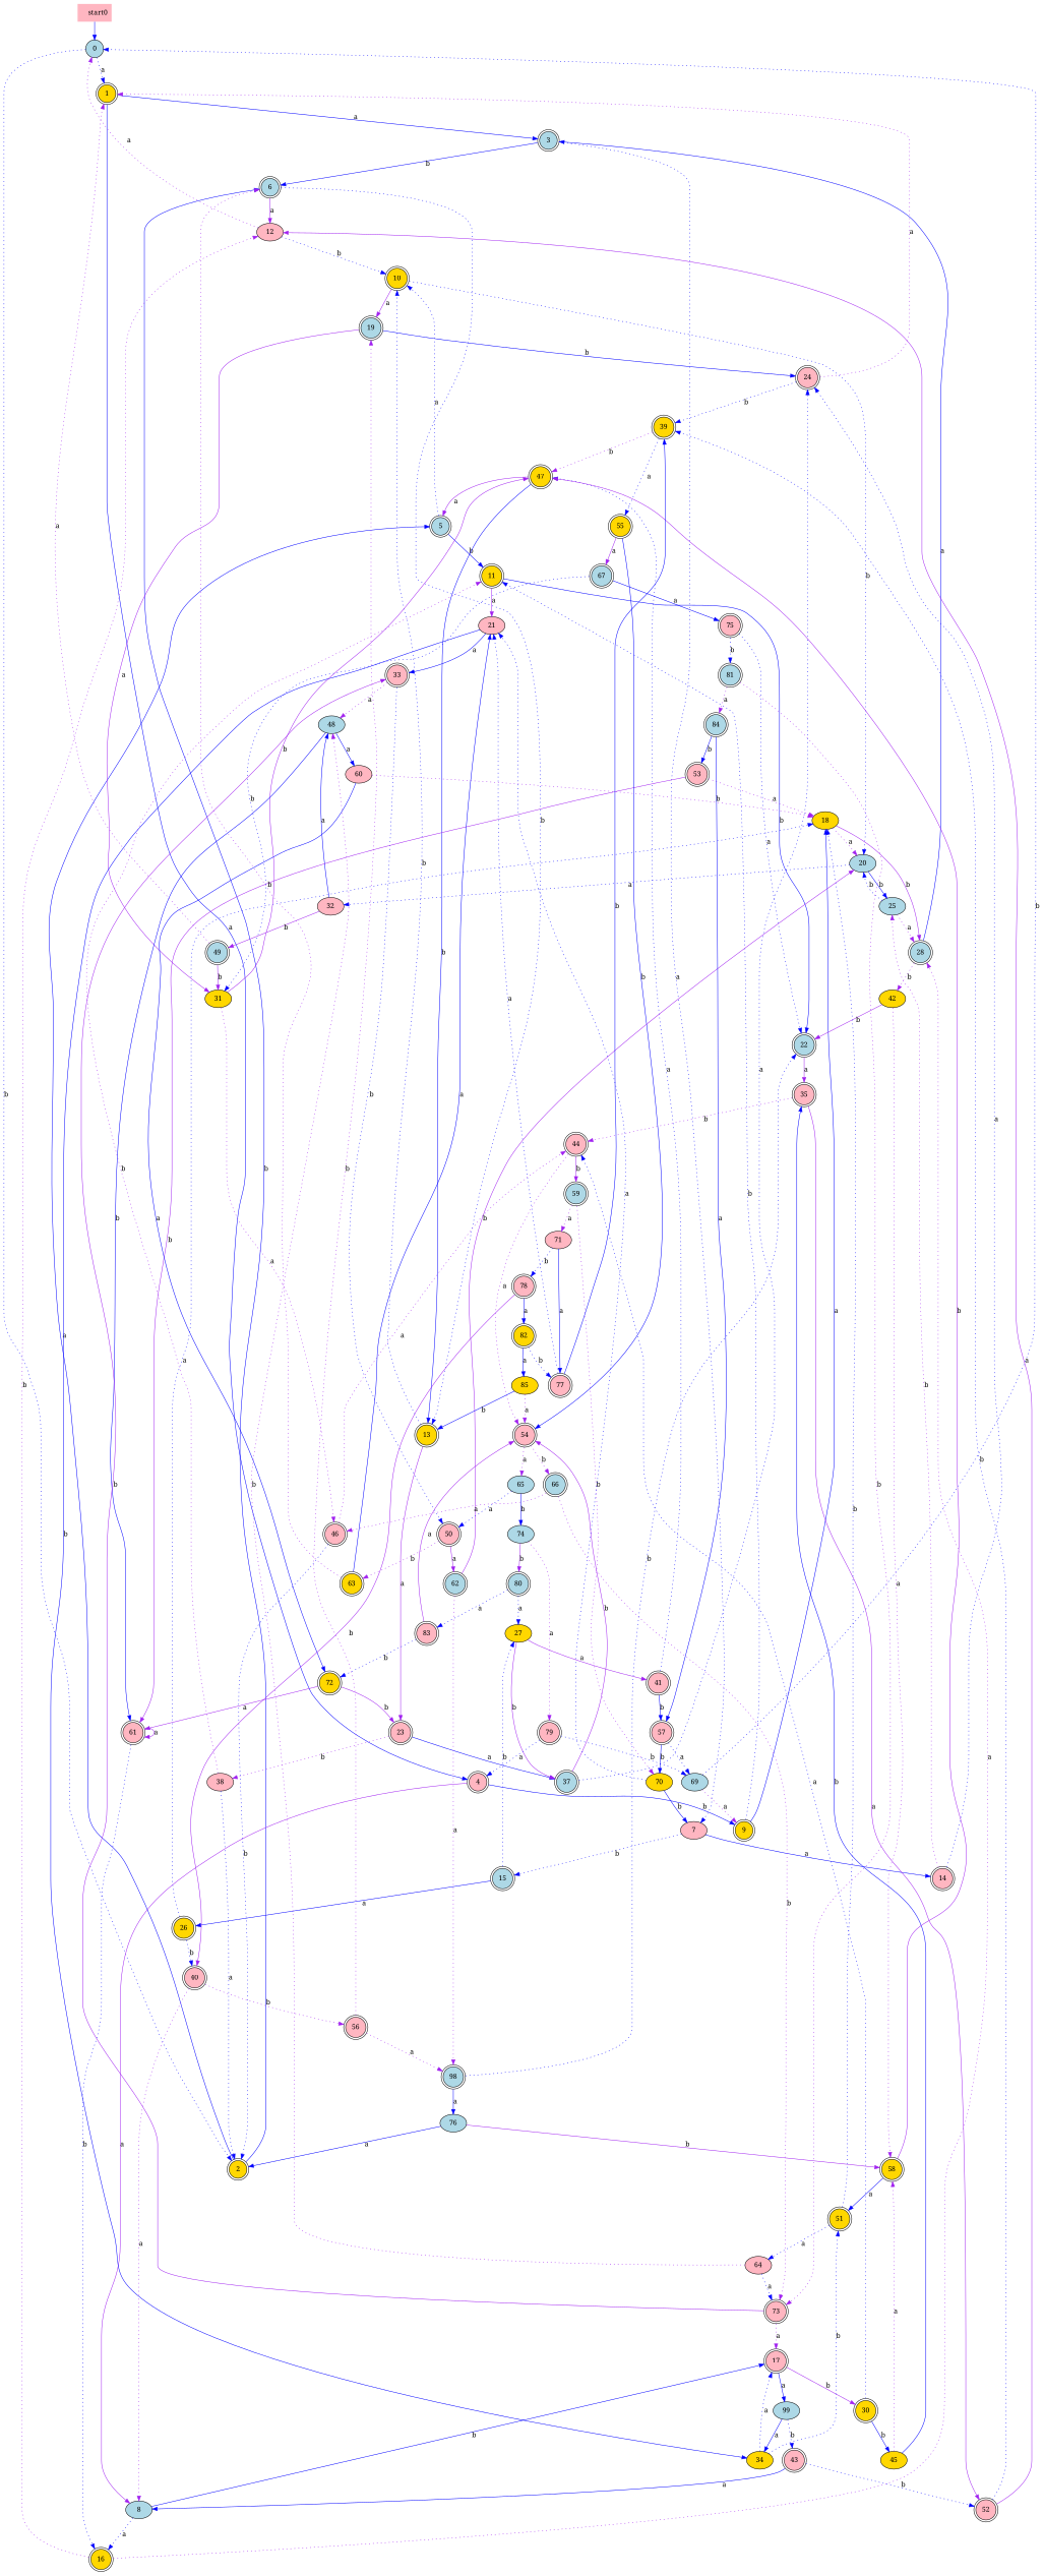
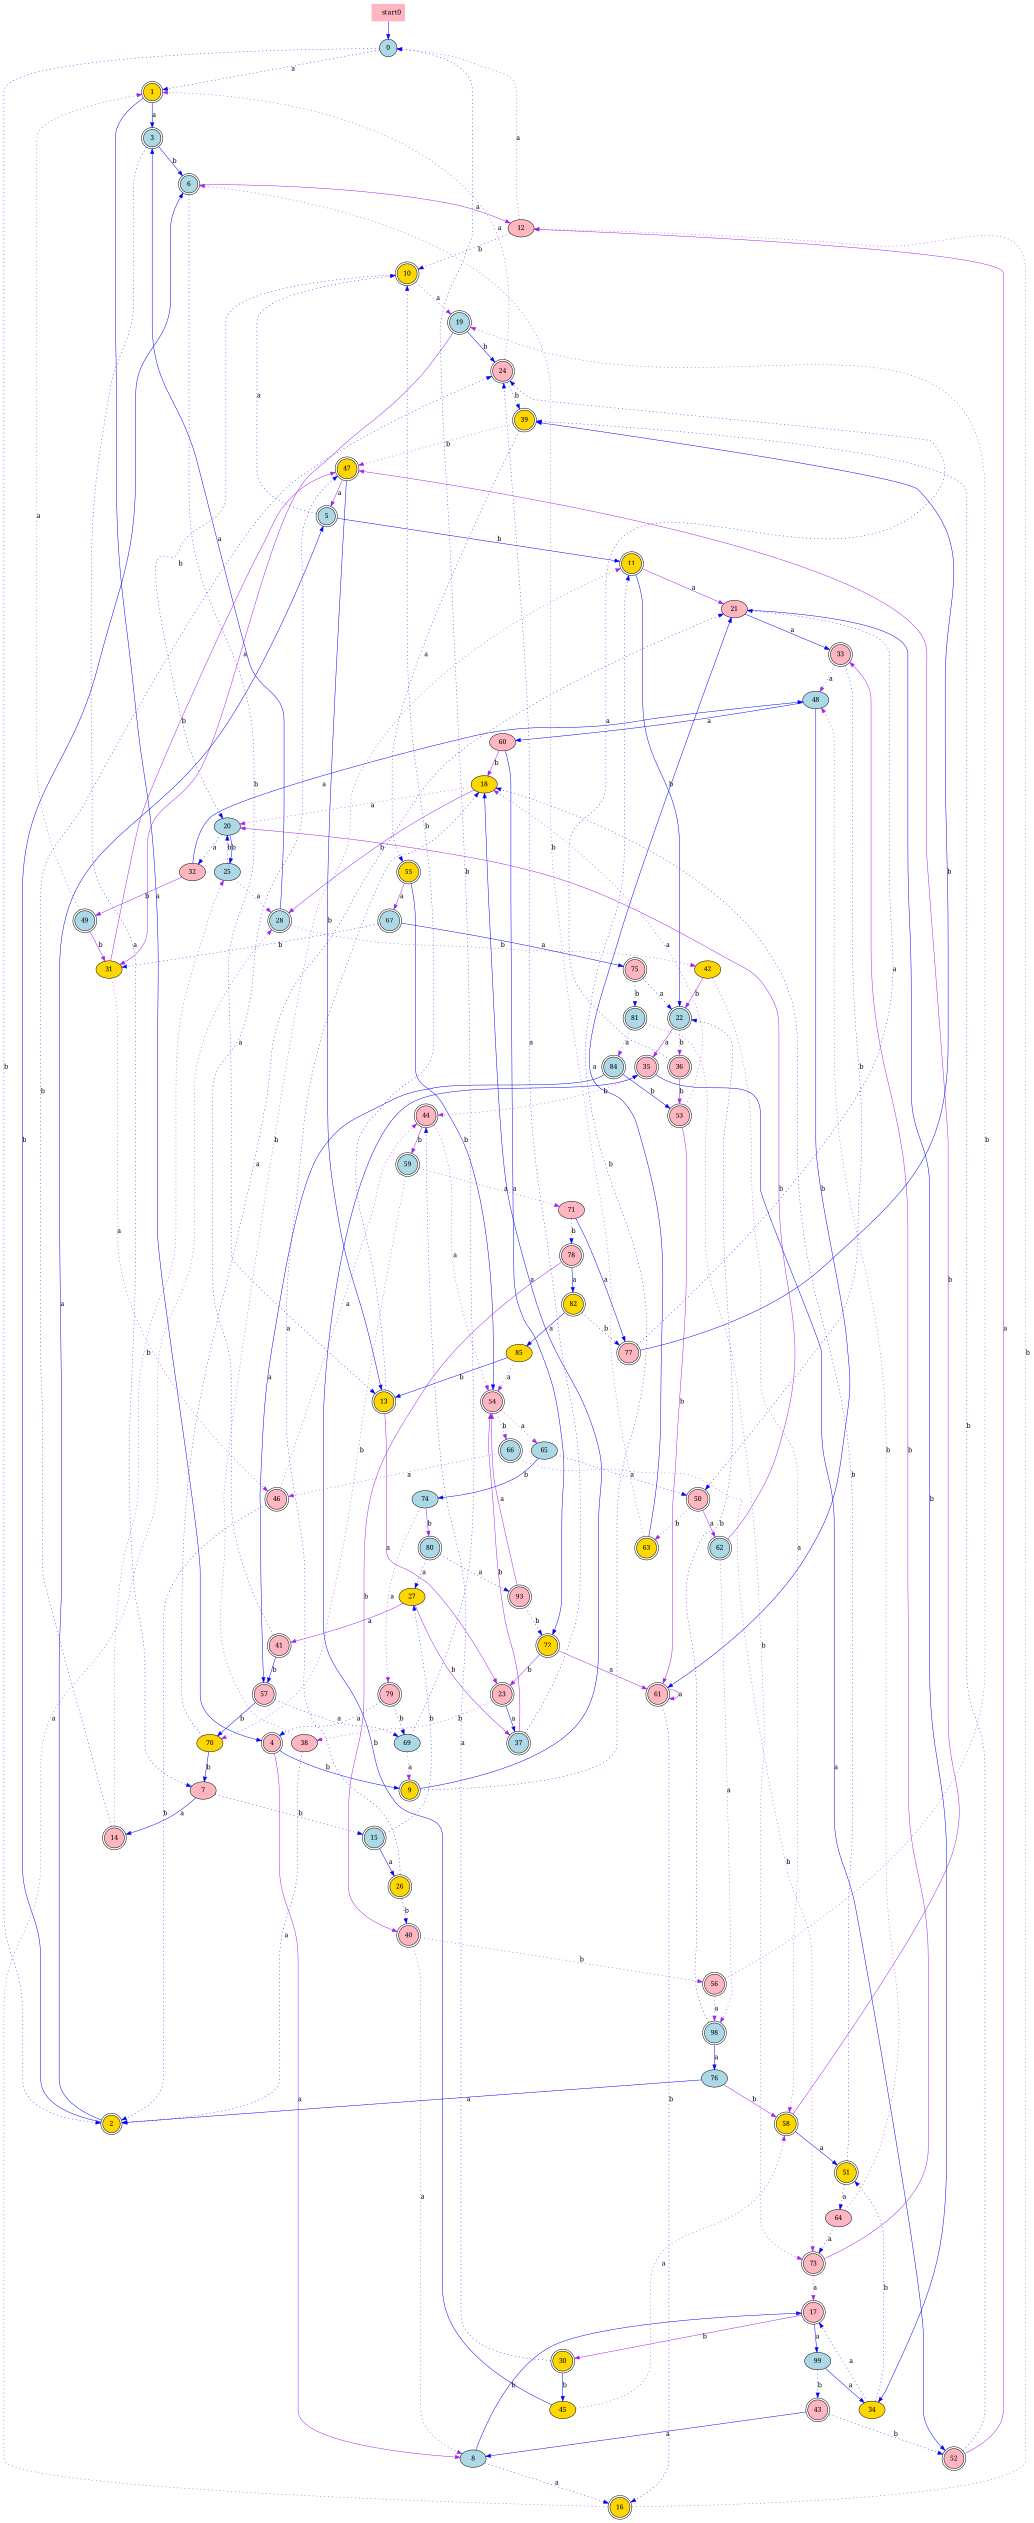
  digraph {
    fontname="Noto Serif"
    node [fillcolor=lightpink fontname="Noto Serif" shape=doublecircle style=filled]
    edge [color=blue fontname="Noto Serif" style=dotted]
    __start0 [shape=none]
    0 [fillcolor=lightblue shape=circle]
    1 [fillcolor=gold]
    2 [fillcolor=gold]
    3 [fillcolor=lightblue]
    4
    5 [fillcolor=lightblue]
    6 [fillcolor=lightblue]
    7 [shape=""]
    8 [fillcolor=lightblue shape=""]
    9 [fillcolor=gold]
    10 [fillcolor=gold]
    11 [fillcolor=gold]
    12 [shape=""]
    13 [fillcolor=gold]
    14
    15 [fillcolor=lightblue]
    16 [fillcolor=gold]
    17
    18 [fillcolor=gold shape=""]
    19 [fillcolor=lightblue]
    20 [fillcolor=lightblue shape=""]
    21 [shape=""]
    22 [fillcolor=lightblue]
    23
    24
    25 [fillcolor=lightblue shape=""]
    26 [fillcolor=gold]
    27 [fillcolor=gold shape=""]
    28 [fillcolor=lightblue]
    n31 [fillcolor=lightblue label=99 shape=""]
    30 [fillcolor=gold]
    31 [fillcolor=gold shape=""]
    32 [shape=""]
    33
    34 [fillcolor=gold shape=""]
    35
+   36
    37 [fillcolor=lightblue]
    38 [shape=""]
    39 [fillcolor=gold]
    40
    41
    42 [fillcolor=gold shape=""]
    43
    44
    45 [fillcolor=gold shape=""]
    46
    47 [fillcolor=gold]
    48 [fillcolor=lightblue shape=""]
    49 [fillcolor=lightblue]
    50
    51 [fillcolor=gold]
    52
    53
    54
    55 [fillcolor=gold]
    56
    57
    58 [fillcolor=gold]
    59 [fillcolor=lightblue]
    60 [shape=""]
    61
    62 [fillcolor=lightblue]
    63 [fillcolor=gold]
    64 [shape=""]
    65 [fillcolor=lightblue shape=""]
    66 [fillcolor=lightblue]
    67 [fillcolor=lightblue]
    n70 [fillcolor=lightblue label=98]
    69 [fillcolor=lightblue shape=""]
    70 [fillcolor=gold shape=""]
    71 [shape=""]
    72 [fillcolor=gold]
    73
    74 [fillcolor=lightblue shape=""]
    75
    76 [fillcolor=lightblue shape=""]
    77
    78
    79
    80 [fillcolor=lightblue]
    81 [fillcolor=lightblue]
    82 [fillcolor=gold]
-   83
+   83 [label=93]
    84 [fillcolor=lightblue]
    85 [fillcolor=gold shape=""]
    __start0 -> 0 [style=solid]
    0 -> 1 [label=a]
    0 -> 2 [label=b]
    1 -> 3 [label=a style=solid]
    1 -> 4 [label=a style=solid]
    2 -> 5 [label=a style=solid]
    2 -> 6 [label=b style=solid]
    3 -> 6 [label=b style=solid]
    3 -> 7 [label=a]
    4 -> 8 [color=purple label=a style=solid]
    4 -> 9 [label=b style=solid]
    5 -> 10 [label=a]
    5 -> 11 [label=b style=solid]
    6 -> 12 [color=purple label=a style=solid]
    6 -> 13 [label=b]
    7 -> 14 [label=a style=solid]
    7 -> 15 [label=b]
    8 -> 16 [label=a]
    8 -> 17 [label=b style=solid]
    9 -> 11 [label=b]
    9 -> 18 [label=a style=solid]
-   10 -> 19 [color=purple label=a style=solid]
+   10 -> 19 [color=purple label=a]
    10 -> 20 [label=b]
    11 -> 21 [color=purple label=a style=solid]
    11 -> 22 [label=b style=solid]
    12 -> 0 [color=purple label=a]
    12 -> 10 [label=b]
    13 -> 10 [label=b]
    13 -> 23 [color=purple label=a style=solid]
-   14 -> 24 [label=a]
+   14 -> 24 [label=b]
    14 -> 25 [color=purple label=b]
    15 -> 26 [label=a style=solid]
    15 -> 27 [label=b]
    16 -> 12 [color=purple label=b]
    16 -> 28 [color=purple label=a]
    17 -> n31 [label=a style=solid]
    17 -> 30 [color=purple label=b style=solid]
    18 -> 20 [color=purple label=a]
    18 -> 28 [color=purple label=b style=solid]
    19 -> 24 [label=b style=solid]
    19 -> 31 [color=purple label=a style=solid]
    20 -> 25 [label=b style=solid]
    20 -> 32 [label=a]
    21 -> 33 [label=a style=solid]
    21 -> 34 [label=b style=solid]
    22 -> 35 [color=purple label=a style=solid]
+   22 -> 36 [color=purple label=b]
    23 -> 37 [label=a style=solid]
    23 -> 38 [color=purple label=b]
    24 -> 1 [color=purple label=a]
    24 -> 39 [label=b]
    25 -> 20 [label=b]
    25 -> 28 [color=purple label=a]
    26 -> 18 [label=a]
    26 -> 40 [label=b]
    27 -> 37 [color=purple label=b style=solid]
    27 -> 41 [color=purple label=a style=solid]
    28 -> 3 [label=a style=solid]
    28 -> 42 [color=purple label=b]
    n31 -> 34 [label=a style=solid]
    n31 -> 43 [label=b]
    30 -> 44 [label=a]
    30 -> 45 [label=b style=solid]
    31 -> 46 [color=purple label=a]
    31 -> 47 [color=purple label=b style=solid]
    32 -> 48 [label=a style=solid]
    32 -> 49 [color=purple label=b style=solid]
    33 -> 48 [color=purple label=a]
    33 -> 50 [label=b]
    34 -> 17 [label=a]
    34 -> 51 [label=b]
    35 -> 44 [color=purple label=b]
-   35 -> 52 [color=purple label=a style=solid]
+   35 -> 52 [label=a style=solid]
+   36 -> 24 [label=a]
+   36 -> 53 [color=purple label=b style=solid]
    37 -> 24 [label=a]
    37 -> 54 [color=purple label=b style=solid]
    38 -> 2 [label=a]
    38 -> 11 [color=purple label=b]
    39 -> 47 [color=purple label=b]
    39 -> 55 [label=a]
    40 -> 8 [color=purple label=a]
    40 -> 56 [color=purple label=b]
    41 -> 47 [label=a]
    41 -> 57 [label=b style=solid]
    42 -> 22 [color=purple label=b style=solid]
    42 -> 58 [color=purple label=a]
    43 -> 8 [label=a style=solid]
    43 -> 52 [label=b]
    44 -> 54 [color=purple label=a]
    44 -> 59 [color=purple label=b style=solid]
    45 -> 35 [label=b style=solid]
    45 -> 58 [color=purple label=a]
    46 -> 2 [label=b]
    46 -> 44 [color=purple label=a]
    47 -> 5 [color=purple label=a style=solid]
    47 -> 13 [label=b style=solid]
    48 -> 60 [label=a style=solid]
    48 -> 61 [label=b style=solid]
    49 -> 1 [color=purple label=a]
    49 -> 31 [color=purple label=b style=solid]
    50 -> 62 [color=purple label=a style=solid]
    50 -> 63 [color=purple label=b]
    51 -> 18 [label=b]
    51 -> 64 [label=a]
    52 -> 12 [color=purple label=a style=solid]
    52 -> 39 [label=b]
    53 -> 18 [color=purple label=a]
    53 -> 61 [color=purple label=b style=solid]
    54 -> 65 [color=purple label=a]
    54 -> 66 [color=purple label=b]
    55 -> 54 [label=b style=solid]
    55 -> 67 [color=purple label=a style=solid]
    56 -> 19 [color=purple label=b]
    56 -> n70 [color=purple label=a]
    57 -> 69 [label=a]
    57 -> 70 [label=b style=solid]
    58 -> 47 [color=purple label=b style=solid]
    58 -> 51 [label=a style=solid]
    59 -> 70 [color=purple label=b]
    59 -> 71 [color=purple label=a]
-   60 -> 18 [color=purple label=b]
+   60 -> 18 [color=purple label=b style=solid]
    60 -> 72 [label=a style=solid]
    61 -> 16 [label=b]
    61 -> 61 [color=purple label=a style=solid]
    62 -> 20 [color=purple label=b style=solid]
    62 -> n70 [color=purple label=a]
    63 -> 6 [color=purple label=b]
    63 -> 21 [label=a style=solid]
    64 -> 48 [color=purple label=b]
    64 -> 73 [label=a]
    65 -> 50 [label=a]
    65 -> 74 [label=b style=solid]
    66 -> 46 [color=purple label=a]
    66 -> 73 [color=purple label=b]
    67 -> 31 [label=b]
    67 -> 75 [label=a style=solid]
    n70 -> 22 [label=b]
    n70 -> 76 [label=a style=solid]
    69 -> 0 [label=b]
    69 -> 9 [color=purple label=a]
    70 -> 7 [label=b style=solid]
    70 -> 21 [label=a]
    71 -> 77 [label=a style=solid]
    71 -> 78 [label=b]
    72 -> 23 [color=purple label=b style=solid]
    72 -> 61 [color=purple label=a style=solid]
    73 -> 17 [color=purple label=a]
    73 -> 33 [color=purple label=b style=solid]
    74 -> 79 [color=purple label=a]
    74 -> 80 [color=purple label=b style=solid]
    75 -> 22 [label=a]
    75 -> 81 [label=b]
    76 -> 2 [label=a style=solid]
    76 -> 58 [color=purple label=b style=solid]
    77 -> 21 [label=a]
    77 -> 39 [label=b style=solid]
    78 -> 40 [color=purple label=b style=solid]
    78 -> 82 [label=a style=solid]
    79 -> 4 [label=a]
    79 -> 69 [label=b]
    80 -> 27 [label=a]
    80 -> 83 [label=a]
    81 -> 73 [color=purple label=b]
    81 -> 84 [color=purple label=a]
    82 -> 77 [label=b]
    82 -> 85 [label=a style=solid]
    83 -> 54 [color=purple label=a style=solid]
    83 -> 72 [label=b]
    84 -> 53 [label=b style=solid]
    84 -> 57 [label=a style=solid]
    85 -> 13 [label=b style=solid]
    85 -> 54 [color=purple label=a]
  }
